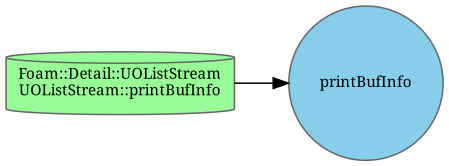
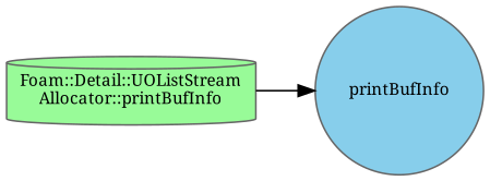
  digraph {
    rankdir=RL
    fontname="Noto Serif"
    node [fontname="Noto Serif" fontsize=10 style=filled]
    n1 [color=gray40 fillcolor=skyblue fontcolor=black height=0.2 label=printBufInfo shape=circle width=0.4]
-   n2 [color=grey40 fillcolor=palegreen height=0.2 label="Foam::Detail::UOListStream\lUOListStream::printBufInfo" shape=cylinder width=0.4]
+   n2 [color=grey40 fillcolor=palegreen height=0.2 label="Foam::Detail::UOListStream\lAllocator::printBufInfo" shape=cylinder width=0.4]
    n1 -> n2 [color=black dir=back fontname="Noto Serif" fontsize=10 labelfontname=Helvetica labelfontsize=10 style=solid]
  }
